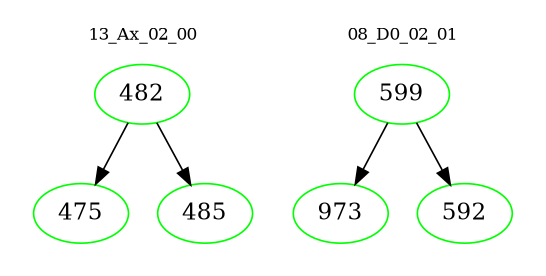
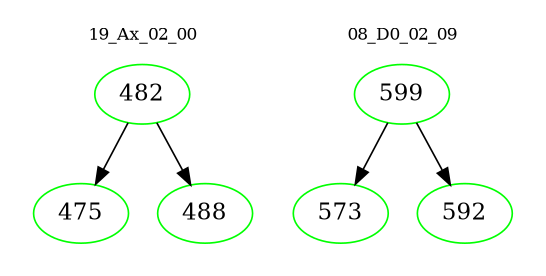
  digraph {
    node [color=green]
    edge [color=black]
    n1 [label=482]
    n2 [label=475]
-   n3 [label=485]
+   n3 [label=488]
    n4 [label=599]
-   n5 [label=973]
+   n5 [label=573]
    n6 [label=592]
    subgraph cluster_1 {
      color=white
      fontsize=10
-     label="13_Ax_02_00"
+     label="19_Ax_02_00"
      n1
      n2
      n3
    }
    subgraph cluster_2 {
      color=white
      fontsize=10
-     label="08_D0_02_01"
+     label="08_D0_02_09"
      n4
      n5
      n6
    }
    n1 -> n2
    n1 -> n3
    n4 -> n5
    n4 -> n6
  }
